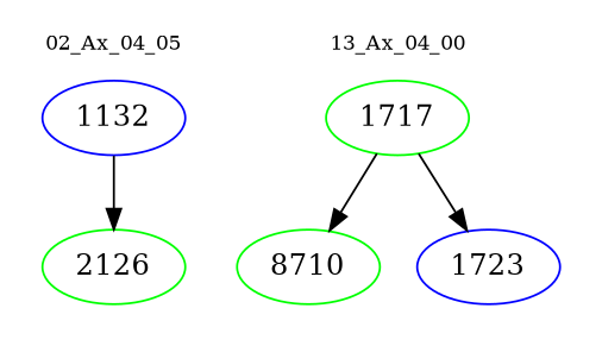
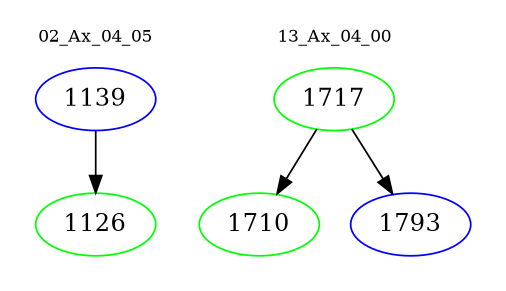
  digraph {
    node [color=green]
    edge [color=black]
-   n1 [color=blue label=1132]
-   n2 [label=2126]
+   n1 [color=blue label=1139]
+   n2 [label=1126]
    n3 [label=1717]
-   n4 [label=8710]
-   n5 [color=blue label=1723]
+   n4 [label=1710]
+   n5 [color=blue label=1793]
    subgraph cluster_1 {
      color=white
      fontsize=10
      label="02_Ax_04_05"
      n1
      n2
    }
    subgraph cluster_2 {
      color=white
      fontsize=10
      label="13_Ax_04_00"
      n3
      n4
      n5
    }
    n1 -> n2
    n3 -> n4
    n3 -> n5
  }
